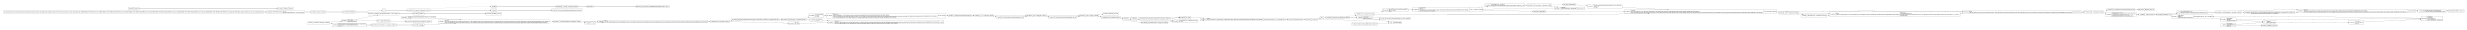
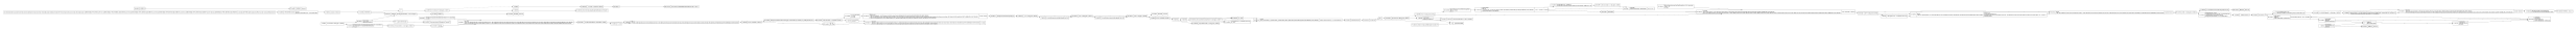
  digraph {
    fontname=Merriweather
    rankdir=LR
    node [fontname=Merriweather shape=record]
    edge [fontname=Merriweather]
    n1 [label="{0\:\ 0x0000|MTH_ENTER_BLOCK\l|r1 = r18\lokhttp3.ConnectionPool r2 = r1.connectionPool\l}"]
    n2 [label="{1\:\ 0x0004|monitor\-enter(r2)\l}"]
    n3 [label="{2\:\ 0x0005|SYNTHETIC\l}"]
    n4 [label="{3\:\ ?}"]
    n5 [label="{85\:\ 0x013e|REMOVE\l|java.lang.Throwable r0 = move\-exception\l}"]
    n6 [label="{4\:\ 0x0007|if (r1.released != false) goto L_0x0136\l}"]
    n7 [label="{86\:\ 0x013f|REMOVE\l}"]
    n8 [label="{5\:\ 0x0009}"]
    n9 [label="{83\:\ 0x0136}"]
    n10 [label="{6\:\ 0x000b|if (r1.codec != null) goto L_0x012e\l}"]
    n11 [label="{84\:\ 0x013d|throw new java.lang.IllegalStateException(\"released\")\l}"]
    n12 [label="{81\:\ 0x012e}"]
    n13 [label="{82\:\ 0x0135|throw new java.lang.IllegalStateException(\"codec != null\")\l}"]
    n14 [label="{8\:\ 0x000f|if (r1.canceled != false) goto L_0x0126\l}"]
    n15 [label="{9\:\ 0x0011|okhttp3.internal.connection.RealConnection r0 = r1.connection\ljava.net.Socket r3 = releaseIfNoNewStreams()\lr5 = null\l}"]
    n16 [label="{78\:\ 0x0126|SYNTHETIC\lSplitter:B:78:0x0126\l}"]
    n17 [label="{10\:\ 0x001a|if (r1.connection == null) goto L_0x0020\l}"]
    n18 [label="{79\:\ ?|Splitter:B:78:0x0126\l}"]
    n19 [label="{12\:\ 0x0020|r4 = r0\lr0 = null\l}"]
    n20 [label="{11\:\ 0x001c|okhttp3.internal.connection.RealConnection r0 = r1.connection\lr4 = null\l}"]
    n21 [label="{13\:\ 0x0022|PHI: r0 r4 \l  PHI: (r0v8 okhttp3.internal.connection.RealConnection) = (r0v25 okhttp3.internal.connection.RealConnection), (r0v26 okhttp3.internal.connection.RealConnection) binds: [B:12:0x0020, B:11:0x001c] A[DONT_GENERATE, DONT_INLINE]\l  PHI: (r4v1 okhttp3.internal.connection.RealConnection) = (r4v7 okhttp3.internal.connection.RealConnection), (r4v8 okhttp3.internal.connection.RealConnection) binds: [B:12:0x0020, B:11:0x001c] A[DONT_GENERATE, DONT_INLINE]\l}"]
    n22 [label="{14\:\ 0x0024|if (r1.reportedAcquired != false) goto L_0x0027\l}"]
    n23 [label="{15\:\ 0x0026|r4 = null\l}"]
    n24 [label="{16\:\ 0x0027|PHI: r4 \l  PHI: (r4v2 okhttp3.internal.connection.RealConnection) = (r4v1 okhttp3.internal.connection.RealConnection), (r4v6 okhttp3.internal.connection.RealConnection) binds: [B:14:0x0024, B:15:0x0026] A[DONT_GENERATE, DONT_INLINE]\l}"]
    n25 [label="{17\:\ 0x0029|if (r0 != null) goto L_0x0043\l}"]
    n26 [label="{18\:\ 0x002b|okhttp3.internal.Internal.instance.get(r1.connectionPool, r1.address, r1, (okhttp3.Route) null)\l}"]
    n27 [label="{22\:\ 0x0043|r8 = r0\lr9 = null\l}"]
    n28 [label="{19\:\ 0x0036|if (r1.connection == null) goto L_0x003e\l}"]
    n29 [label="{23\:\ 0x0045|PHI: r8 r9 \l  PHI: (r8v7 okhttp3.internal.connection.RealConnection) = (r8v8 okhttp3.internal.connection.RealConnection), (r8v12 okhttp3.internal.connection.RealConnection) binds: [B:22:0x0043, B:21:0x003e] A[DONT_GENERATE, DONT_INLINE]\l  PHI: (r9v3 okhttp3.Route) = (r9v4 okhttp3.Route), (r9v6 okhttp3.Route) binds: [B:22:0x0043, B:21:0x003e] A[DONT_GENERATE, DONT_INLINE]\l|r0 = false\l}"]
    n30 [label="{20\:\ 0x0038|r8 = r1.connection\lr9 = null\lr0 = true\l}"]
    n31 [label="{21\:\ 0x003e|r9 = r1.route\lr8 = r0\l}"]
    n32 [label="{24\:\ 0x0046|PHI: r0 r8 r9 \l  PHI: (r0v9 boolean) = (r0v22 boolean), (r0v24 boolean) binds: [B:23:0x0045, B:20:0x0038] A[DONT_GENERATE, DONT_INLINE]\l  PHI: (r8v0 okhttp3.internal.connection.RealConnection) = (r8v7 okhttp3.internal.connection.RealConnection), (r8v13 okhttp3.internal.connection.RealConnection) binds: [B:23:0x0045, B:20:0x0038] A[DONT_GENERATE, DONT_INLINE]\l  PHI: (r9v0 okhttp3.Route) = (r9v3 okhttp3.Route), (r9v7 okhttp3.Route) binds: [B:23:0x0045, B:20:0x0038] A[DONT_GENERATE, DONT_INLINE]\l|monitor\-exit(r2)\l}"]
    n33 [label="{25\:\ 0x0047|okhttp3.internal.Util.closeQuietly(r3)\l}"]
    n34 [label="{26\:\ 0x004a|if (r4 == null) goto L_0x0053\l}"]
    n35 [label="{27\:\ 0x004c|r1.eventListener.connectionReleased(r1.call, r4)\l}"]
    n36 [label="{28\:\ 0x0053|if (r0 == false) goto L_0x005c\l}"]
    n37 [label="{29\:\ 0x0055|r1.eventListener.connectionAcquired(r1.call, r8)\l}"]
    n38 [label="{30\:\ 0x005c|if (r8 == null) goto L_0x005f\l}"]
    n39 [label="{31\:\ 0x005e|RETURN\l|return r8\l}"]
    n40 [label="{32\:\ 0x005f|if (r9 != null) goto L_0x0077\l}"]
    n41 [label="{33\:\ 0x0061}"]
    n42 [label="{38\:\ 0x0077|r2 = false\l}"]
    n43 [label="{34\:\ 0x0063|if (r1.routeSelection == null) goto L_0x006d\l}"]
    n44 [label="{35\:\ 0x0065}"]
    n45 [label="{39\:\ 0x0078|PHI: r2 \l  PHI: (r2v1 boolean) = (r2v12 boolean), (r2v16 boolean) binds: [B:38:0x0077, B:37:0x006d] A[DONT_GENERATE, DONT_INLINE]\l|okhttp3.ConnectionPool r3 = r1.connectionPool\l}"]
    n46 [label="{37\:\ 0x006d|r1.routeSelection = r1.routeSelector.next()\lr2 = true\l}"]
    n47 [label="{36\:\ 0x006b|if (r1.routeSelection.hasNext() != false) goto L_0x0077\l}"]
    n48 [label="{40\:\ 0x007a|monitor\-enter(r3)\l}"]
    n49 [label="{41\:\ 0x007b|SYNTHETIC\l}"]
    n50 [label="{42\:\ ?}"]
    n51 [label="{75\:\ 0x0123|REMOVE\l|java.lang.Throwable r0 = move\-exception\l}"]
    n52 [label="{43\:\ 0x007d|if (r1.canceled != false) goto L_0x011b\l}"]
    n53 [label="{44\:\ 0x007f|if (r2 == false) goto L_0x00aa\l}"]
    n54 [label="{72\:\ 0x011b|SYNTHETIC\lSplitter:B:72:0x011b\l}"]
    n55 [label="{45\:\ 0x0081|java.util.List r2 = r1.routeSelection.getAll()\lint r4 = r2.size()\lr10 = 0\l}"]
    n56 [label="{51\:\ 0x00aa|PHI: r0 r8 \l  PHI: (r0v12 boolean) = (r0v9 boolean), (r0v9 boolean), (r0v21 boolean) binds: [B:44:0x007f, B:88:0x00aa, B:49:0x00a1] A[DONT_GENERATE, DONT_INLINE]\l  PHI: (r8v1 okhttp3.internal.connection.RealConnection) = (r8v0 okhttp3.internal.connection.RealConnection), (r8v0 okhttp3.internal.connection.RealConnection), (r8v6 okhttp3.internal.connection.RealConnection) binds: [B:44:0x007f, B:88:0x00aa, B:49:0x00a1] A[DONT_GENERATE, DONT_INLINE]\l|if (r0 != false) goto L_0x00c2\l}"]
    n57 [label="{73\:\ ?|Splitter:B:72:0x011b\l}"]
    n58 [label="{46\:\ 0x008c|LOOP_START\lPHI: r10 \l  PHI: (r10v2 int) = (r10v1 int), (r10v3 int) binds: [B:45:0x0081, B:50:0x00a7] A[DONT_GENERATE, DONT_INLINE]\lLOOP:0: B:46:0x008c\-\>B:50:0x00a7\l|if (r10 \>= r4) goto L_0x00aa\l}"]
    n59 [label="{52\:\ 0x00ac|if (r9 != null) goto L_0x00b4\l}"]
    n60 [label="{55\:\ 0x00c2|PHI: r8 \l  PHI: (r8v2 okhttp3.internal.connection.RealConnection) = (r8v1 okhttp3.internal.connection.RealConnection), (r8v5 okhttp3.internal.connection.RealConnection) binds: [B:51:0x00aa, B:54:0x00b4] A[DONT_GENERATE, DONT_INLINE]\l|monitor\-exit(r3)\l}"]
    n61 [label="{47\:\ 0x008e|okhttp3.Route r11 = r2.get(r10)\lokhttp3.internal.Internal.instance.get(r1.connectionPool, r1.address, r1, r11)\l}"]
    n62 [label="{88\:\ 0x00aa|SYNTHETIC\l}"]
    n63 [label="{48\:\ 0x009f|if (r1.connection == null) goto L_0x00a7\l}"]
    n64 [label="{50\:\ 0x00a7|LOOP_END\lLOOP:0: B:46:0x008c\-\>B:50:0x00a7\l|int r10 = r10 + 1\l}"]
-   n65 [label="{89\:\ 0x00a1|SYNTHETIC\l}"]
    n66 [label="{49\:\ 0x00a1|okhttp3.internal.connection.RealConnection r8 = r1.connection\lr1.route = r11\lr0 = true\l}"]
    n67 [label="{53\:\ 0x00ae|okhttp3.Route r9 = r1.routeSelection.next()\l}"]
    n68 [label="{54\:\ 0x00b4|PHI: r9 \l  PHI: (r9v1 okhttp3.Route) = (r9v0 okhttp3.Route), (r9v2 okhttp3.Route) binds: [B:52:0x00ac, B:53:0x00ae] A[DONT_GENERATE, DONT_INLINE]\l|r1.route = r9\lr1.refusedStreamCount = 0\lokhttp3.internal.connection.RealConnection r8 = new okhttp3.internal.connection.RealConnection(r1.connectionPool, r9)     \/\/ Catch:\{  \}\lacquire(r8, false)\l}"]
    n69 [label="{56\:\ 0x00c3|if (r0 == false) goto L_0x00cd\l}"]
    n70 [label="{57\:\ 0x00c5|r1.eventListener.connectionAcquired(r1.call, r8)\l}"]
    n71 [label="{59\:\ 0x00cd|okhttp3.Call r0 = r1.call\lr8.connect(r19, r20, r21, r22, r23, r0, r1.eventListener)\lrouteDatabase().connected(r8.route())\lokhttp3.ConnectionPool r2 = r1.connectionPool\l}"]
    n72 [label="{58\:\ 0x00cc|RETURN\l|return r8\l}"]
    n73 [label="{60\:\ 0x00f0|monitor\-enter(r2)\l}"]
    n74 [label="{61\:\ 0x00f1|SYNTHETIC\l}"]
    n75 [label="{62\:\ ?|r1.reportedAcquired = true\lokhttp3.internal.Internal.instance.put(r1.connectionPool, r8)\l}"]
    n76 [label="{68\:\ 0x0118|LOOP_START\lREMOVE\lLOOP:1: B:68:0x0118\-\>B:90:0x0118\l|java.lang.Throwable r0 = move\-exception\l}"]
    n77 [label="{63\:\ 0x00fe|if (r8.isMultiplexed() == false) goto L_0x010c\l}"]
    n78 [label="{69\:\ 0x0119|SYNTHETIC\lREMOVE\lSplitter:B:69:0x0119\l}"]
    n79 [label="{64\:\ 0x0100|java.net.Socket r5 = okhttp3.internal.Internal.instance.deduplicate(r1.connectionPool, r1.address, r1)\lokhttp3.internal.connection.RealConnection r8 = r1.connection\l}"]
    n80 [label="{65\:\ 0x010c|PHI: r5 r8 \l  PHI: (r5v1 java.net.Socket) = (r5v0 java.net.Socket), (r5v2 java.net.Socket) binds: [B:63:0x00fe, B:64:0x0100] A[DONT_GENERATE, DONT_INLINE]\l  PHI: (r8v3 okhttp3.internal.connection.RealConnection) = (r8v2 okhttp3.internal.connection.RealConnection), (r8v4 okhttp3.internal.connection.RealConnection) binds: [B:63:0x00fe, B:64:0x0100] A[DONT_GENERATE, DONT_INLINE]\l|monitor\-exit(r2)\l}"]
    n81 [label="{66\:\ 0x010d|okhttp3.internal.Util.closeQuietly(r5)\lr1.eventListener.connectionAcquired(r1.call, r8)\l}"]
    n82 [label="{67\:\ 0x0117|RETURN\l|return r8\l}"]
    n83 [label="{70\:\ ?|REMOVE\lSplitter:B:69:0x0119\l}"]
    n84 [label="{90\:\ 0x0118|LOOP_END\lSYNTHETIC\lDONT_GENERATE\lLOOP:1: B:68:0x0118\-\>B:90:0x0118\l}"]
    n85 [label="{92\:\ 0x0118|SYNTHETIC\lDONT_GENERATE\lREMOVE\l}"]
    n86 [label="{91\:\ 0x011a|SYNTHETIC\lDONT_GENERATE\lREMOVE\l}"]
    n87 [label="{71\:\ 0x011a|REMOVE\l|throw r0\l}"]
    n88 [label="{74\:\ 0x0122|throw new java.io.IOException(\"Canceled\")\l}"]
    n89 [label="{76\:\ 0x0124|REMOVE\l}"]
    n90 [label="{77\:\ 0x0125|REMOVE\l|throw r0\l}"]
    n91 [label="{80\:\ 0x012d|throw new java.io.IOException(\"Canceled\")\l}"]
    n92 [label="{87\:\ 0x0140|REMOVE\l|throw r0\l}"]
    n93 [label="{private okhttp3.internal.connection.RealConnection okhttp3.internal.connection.StreamAllocation.findConnection((r18v0 'this' okhttp3.internal.connection.StreamAllocation A[IMMUTABLE_TYPE, THIS]), (r19v0 int A[IMMUTABLE_TYPE, METHOD_ARGUMENT]), (r20v0 int A[IMMUTABLE_TYPE, METHOD_ARGUMENT]), (r21v0 int A[IMMUTABLE_TYPE, METHOD_ARGUMENT]), (r22v0 int A[IMMUTABLE_TYPE, METHOD_ARGUMENT]), (r23v0 boolean A[IMMUTABLE_TYPE, METHOD_ARGUMENT]))  | Annotation[SYSTEM, dalvik.annotation.Throws, \{value=[java.io.IOException]\}]\l}"]
    n1 -> n2
    n2 -> n3
    n3 -> n4
    n3 -> n5
    n4 -> n6
    n5 -> n7
    n6 -> n8 [style=dashed]
    n6 -> n9
    n7 -> n92
    n8 -> n10
    n9 -> n11
    n10 -> n12
    n12 -> n13
    n14 -> n15 [style=dashed]
    n14 -> n16
    n15 -> n17
    n16 -> n5
    n16 -> n18
    n17 -> n19
    n18 -> n91
    n19 -> n21
    n20 -> n21
    n21 -> n22
    n22 -> n23 [style=dashed]
    n22 -> n24
    n23 -> n24
    n24 -> n25
    n25 -> n26 [style=dashed]
    n25 -> n27
    n26 -> n28
    n27 -> n29
    n28 -> n30 [style=dashed]
    n28 -> n31
    n30 -> n32
    n31 -> n29
    n32 -> n33
    n33 -> n34
    n34 -> n35 [style=dashed]
    n34 -> n36
    n35 -> n36
    n36 -> n37 [style=dashed]
    n36 -> n38
    n37 -> n38
    n38 -> n39 [style=dashed]
    n38 -> n40
    n40 -> n41 [style=dashed]
    n40 -> n42
    n41 -> n43
    n41 -> n44 [style=dashed]
    n42 -> n45
    n43 -> n46
    n44 -> n47
    n45 -> n48
    n46 -> n45 [style=dashed]
    n47 -> n42
    n47 -> n46 [style=dashed]
    n48 -> n49
    n49 -> n50
    n49 -> n51
    n50 -> n52
    n52 -> n53 [style=dashed]
    n52 -> n54
    n53 -> n55 [style=dashed]
    n53 -> n56
    n54 -> n51
    n54 -> n57
    n55 -> n58
    n56 -> n59 [style=dashed]
    n56 -> n60
    n58 -> n61 [style=dashed]
    n58 -> n62
    n59 -> n67 [style=dashed]
    n59 -> n68
    n60 -> n69
    n61 -> n63
    n62 -> n56
    n63 -> n64
-   n63 -> n65 [style=dashed]
    n64 -> n58
-   n65 -> n66
    n66 -> n56
    n67 -> n68
    n68 -> n60
    n69 -> n70 [style=dashed]
    n69 -> n71
    n70 -> n72
    n71 -> n73
    n73 -> n74
    n74 -> n75
    n74 -> n76
    n75 -> n77
    n76 -> n78
    n77 -> n79 [style=dashed]
    n77 -> n80
    n78 -> n83
    n78 -> n84
    n79 -> n80
    n80 -> n81
    n81 -> n82
    n83 -> n85
    n84 -> n76
    n85 -> n84
    n86 -> n83
    n86 -> n87
    n88 -> n57
    n89 -> n90
    n93 -> n1
  }
